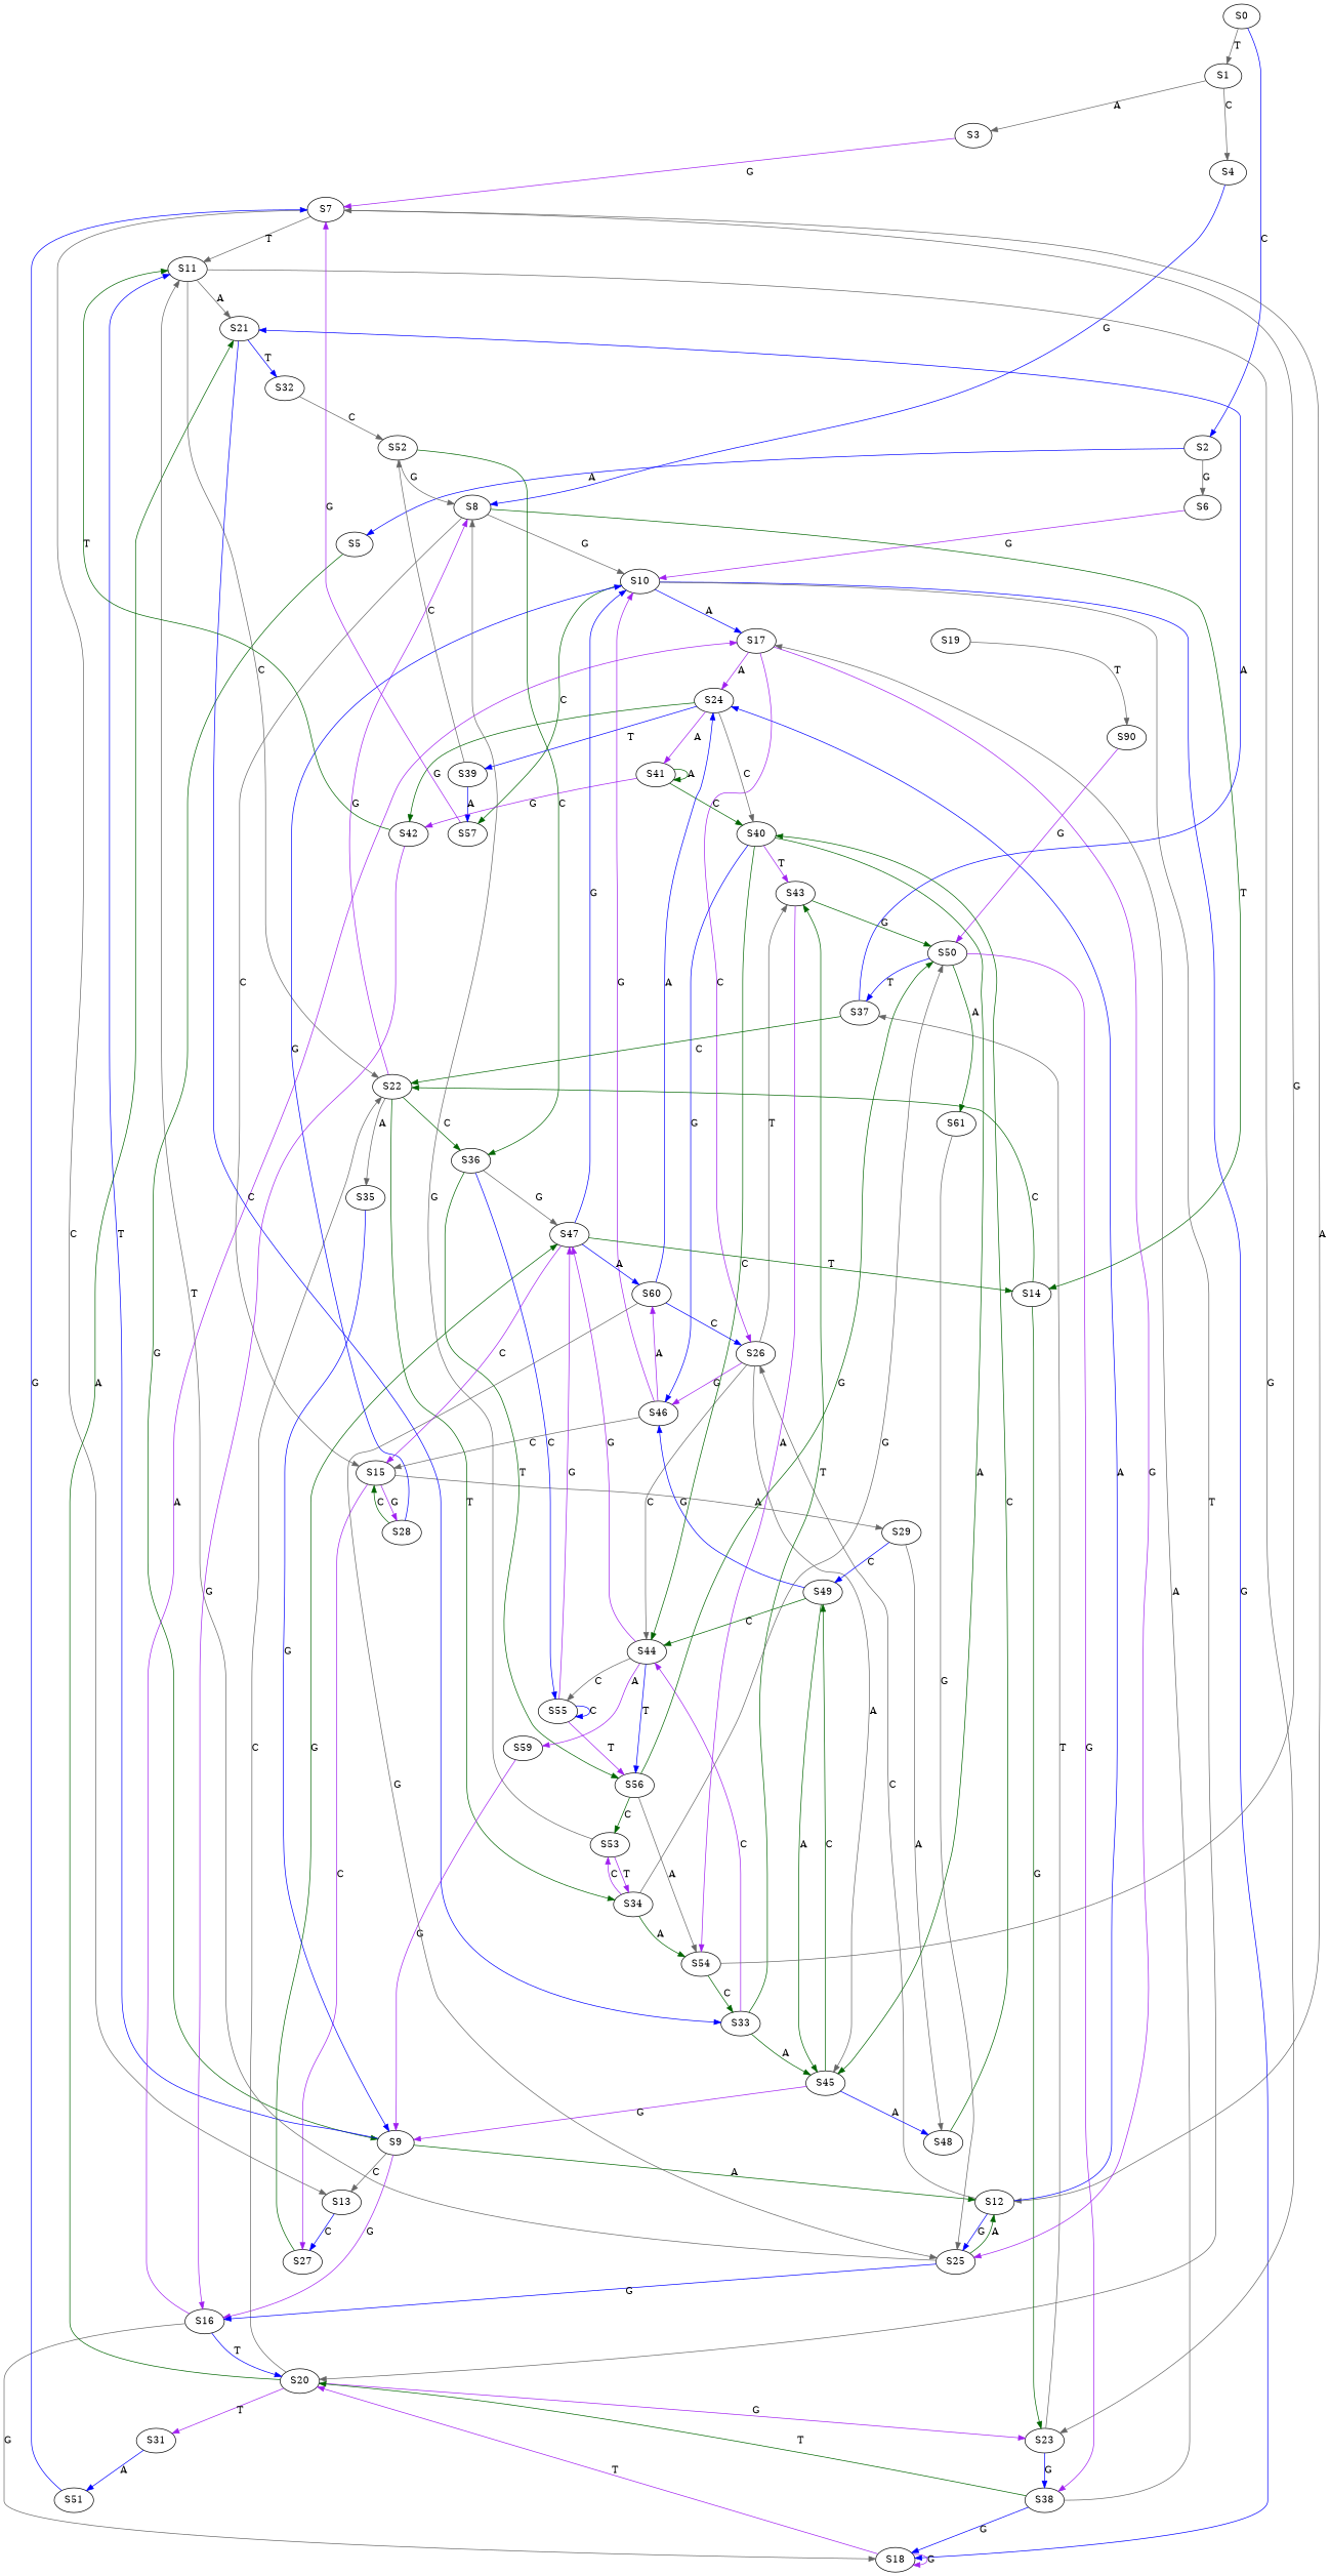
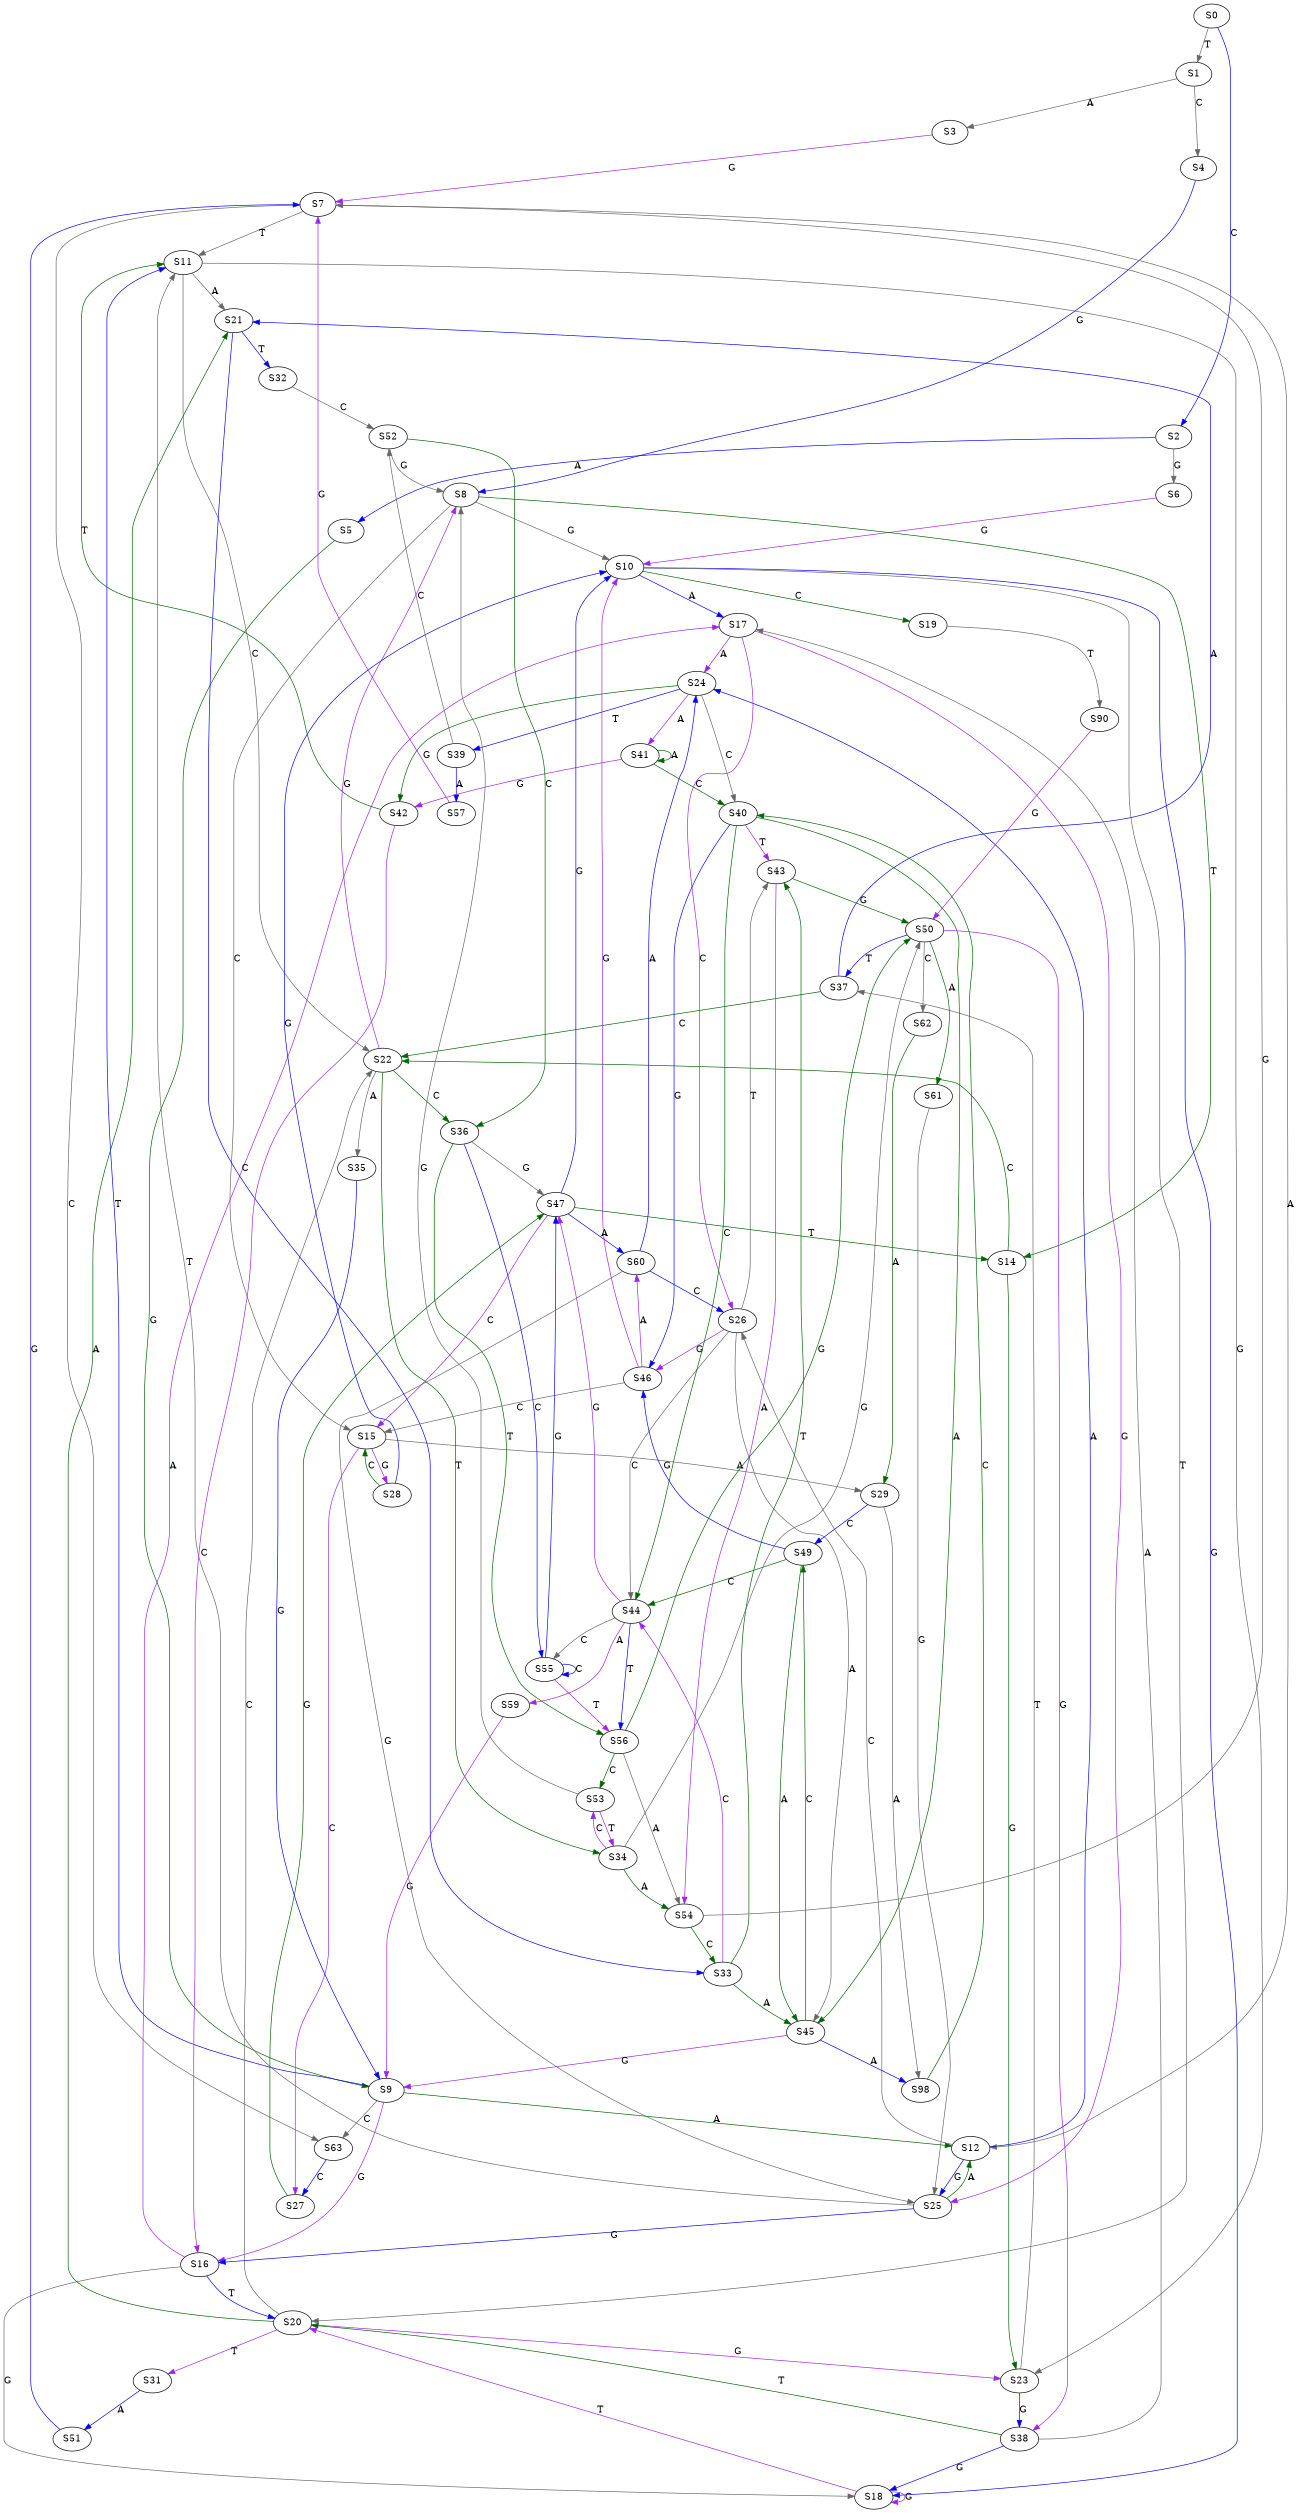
  strict digraph {
    fontname="DejaVu Serif"
    node [fontname="DejaVu Serif"]
    edge [color=gray40 fontname="DejaVu Serif"]
    S0
    S1
    S2
    S3
    S4
    S5
    S6
    S7
    S8
    S9
    S10
    S11
    S12
-   S13
+   S13 [label=S63]
    S14
    S15
    S16
    S17
    S18
    S19
    S20
    S21
    S22
    S23
    S24
    S25
    S26
    S27
    S28
    S29
    n31 [label=S90]
    S31
    S32
    S33
    S34
    S35
    S36
    S37
    S38
    S39
    S40
    S41
    S42
    S43
    S44
    S45
    S46
    S47
-   S48
+   S48 [label=S98]
    S49
    S50
    S51
    S52
    S53
    S54
    S55
    S56
    S57
    S59
    S60
    S61
+   S62
    S0 -> S1 [label=T]
    S0 -> S2 [color=blue label=C]
    S1 -> S3 [label=A]
    S1 -> S4 [label=C]
    S2 -> S5 [color=blue label=A]
    S2 -> S6 [label=G]
    S3 -> S7 [color=purple label=G]
    S4 -> S8 [color=blue label=G]
    S5 -> S9 [color=darkgreen label=G]
    S6 -> S10 [color=purple label=G]
    S7 -> S11 [label=T]
    S7 -> S12 [label=A]
    S7 -> S13 [label=C]
    S8 -> S10 [label=G]
    S8 -> S14 [color=darkgreen label=T]
    S8 -> S15 [label=C]
    S9 -> S11 [color=blue label=T]
    S9 -> S12 [color=darkgreen label=A]
    S9 -> S13 [label=C]
    S9 -> S16 [color=purple label=G]
    S10 -> S17 [color=blue label=A]
    S10 -> S18 [color=blue label=G]
-   S10 -> S57 [color=darkgreen label=C]
+   S10 -> S19 [color=darkgreen label=C]
    S10 -> S20 [label=T]
    S11 -> S21 [label=A]
    S11 -> S22 [label=C]
    S11 -> S23 [label=G]
    S12 -> S24 [color=blue label=A]
    S12 -> S25 [color=blue label=G]
    S12 -> S26 [label=C]
    S13 -> S27 [color=blue label=C]
    S14 -> S22 [color=darkgreen label=C]
    S14 -> S23 [color=darkgreen label=G]
    S15 -> S27 [color=purple label=C]
    S15 -> S28 [color=purple label=G]
    S15 -> S29 [label=A]
    S16 -> S17 [color=purple label=A]
    S16 -> S18 [label=G]
    S16 -> S20 [color=blue label=T]
    S17 -> S24 [color=purple label=A]
    S17 -> S25 [color=purple label=G]
    S17 -> S26 [color=purple label=C]
    S18 -> S18 [color=purple label=G]
    S18 -> S20 [color=purple label=T]
    S19 -> n31 [label=T]
    S20 -> S21 [color=darkgreen label=A]
    S20 -> S22 [label=C]
    S20 -> S23 [color=purple label=G]
    S20 -> S31 [color=purple label=T]
    S21 -> S32 [color=blue label=T]
    S21 -> S33 [color=blue label=C]
    S22 -> S8 [color=purple label=G]
    S22 -> S34 [color=darkgreen label=T]
    S22 -> S35 [label=A]
    S22 -> S36 [color=darkgreen label=C]
    S23 -> S37 [label=T]
    S23 -> S38 [color=blue label=G]
    S24 -> S39 [color=blue label=T]
    S24 -> S40 [label=C]
    S24 -> S41 [color=purple label=A]
    S24 -> S42 [color=darkgreen label=G]
    S25 -> S11 [label=T]
    S25 -> S12 [color=darkgreen label=A]
    S25 -> S16 [color=blue label=G]
    S26 -> S43 [label=T]
    S26 -> S44 [label=C]
    S26 -> S45 [label=A]
    S26 -> S46 [color=purple label=G]
    S27 -> S47 [color=darkgreen label=G]
    S28 -> S10 [color=blue label=G]
    S28 -> S15 [color=darkgreen label=C]
    S29 -> S48 [label=A]
    S29 -> S49 [color=blue label=C]
    n31 -> S50 [color=purple label=G]
    S31 -> S51 [color=blue label=A]
    S32 -> S52 [label=C]
    S33 -> S43 [color=darkgreen label=T]
    S33 -> S44 [color=purple label=C]
    S33 -> S45 [color=darkgreen label=A]
    S34 -> S50 [label=G]
    S34 -> S53 [color=purple label=C]
    S34 -> S54 [color=darkgreen label=A]
    S35 -> S9 [color=blue label=G]
    S36 -> S47 [label=G]
    S36 -> S55 [color=blue label=C]
    S36 -> S56 [color=darkgreen label=T]
    S37 -> S21 [color=blue label=A]
    S37 -> S22 [color=darkgreen label=C]
    S38 -> S17 [label=A]
    S38 -> S18 [color=blue label=G]
    S38 -> S20 [color=darkgreen label=T]
    S39 -> S52 [label=C]
    S39 -> S57 [color=blue label=A]
    S40 -> S43 [color=purple label=T]
    S40 -> S44 [color=darkgreen label=C]
    S40 -> S45 [color=darkgreen label=A]
    S40 -> S46 [color=blue label=G]
    S41 -> S40 [color=darkgreen label=C]
    S41 -> S41 [color=darkgreen label=A]
    S41 -> S42 [color=purple label=G]
    S42 -> S11 [color=darkgreen label=T]
-   S42 -> S16 [color=purple label=G]
+   S42 -> S16 [color=purple label=C]
    S43 -> S50 [color=darkgreen label=G]
    S43 -> S54 [color=purple label=A]
    S44 -> S47 [color=purple label=G]
    S44 -> S55 [label=C]
    S44 -> S56 [color=blue label=T]
    S44 -> S59 [color=purple label=A]
    S45 -> S9 [color=purple label=G]
    S45 -> S48 [color=blue label=A]
    S45 -> S49 [color=darkgreen label=C]
    S46 -> S10 [color=purple label=G]
    S46 -> S15 [label=C]
    S46 -> S60 [color=purple label=A]
    S47 -> S10 [color=blue label=G]
    S47 -> S14 [color=darkgreen label=T]
    S47 -> S15 [color=purple label=C]
    S47 -> S60 [color=blue label=A]
    S48 -> S40 [color=darkgreen label=C]
    S49 -> S44 [color=darkgreen label=C]
    S49 -> S45 [color=darkgreen label=A]
    S49 -> S46 [color=blue label=G]
    S50 -> S37 [color=blue label=T]
    S50 -> S38 [color=purple label=G]
    S50 -> S61 [color=darkgreen label=A]
+   S50 -> S62 [label=C]
    S51 -> S7 [color=blue label=G]
    S52 -> S8 [label=G]
    S52 -> S36 [color=darkgreen label=C]
    S53 -> S8 [label=G]
    S53 -> S34 [color=purple label=T]
    S54 -> S7 [label=G]
    S54 -> S33 [color=darkgreen label=C]
-   S55 -> S47 [color=purple label=G]
+   S55 -> S47 [color=blue label=G]
    S55 -> S55 [color=blue label=C]
    S55 -> S56 [color=purple label=T]
    S56 -> S50 [color=darkgreen label=G]
    S56 -> S53 [color=darkgreen label=C]
    S56 -> S54 [label=A]
    S57 -> S7 [color=purple label=G]
    S59 -> S9 [color=purple label=G]
    S60 -> S24 [color=blue label=A]
    S60 -> S25 [label=G]
    S60 -> S26 [color=blue label=C]
    S61 -> S25 [label=G]
+   S62 -> S29 [color=darkgreen label=A]
  }
